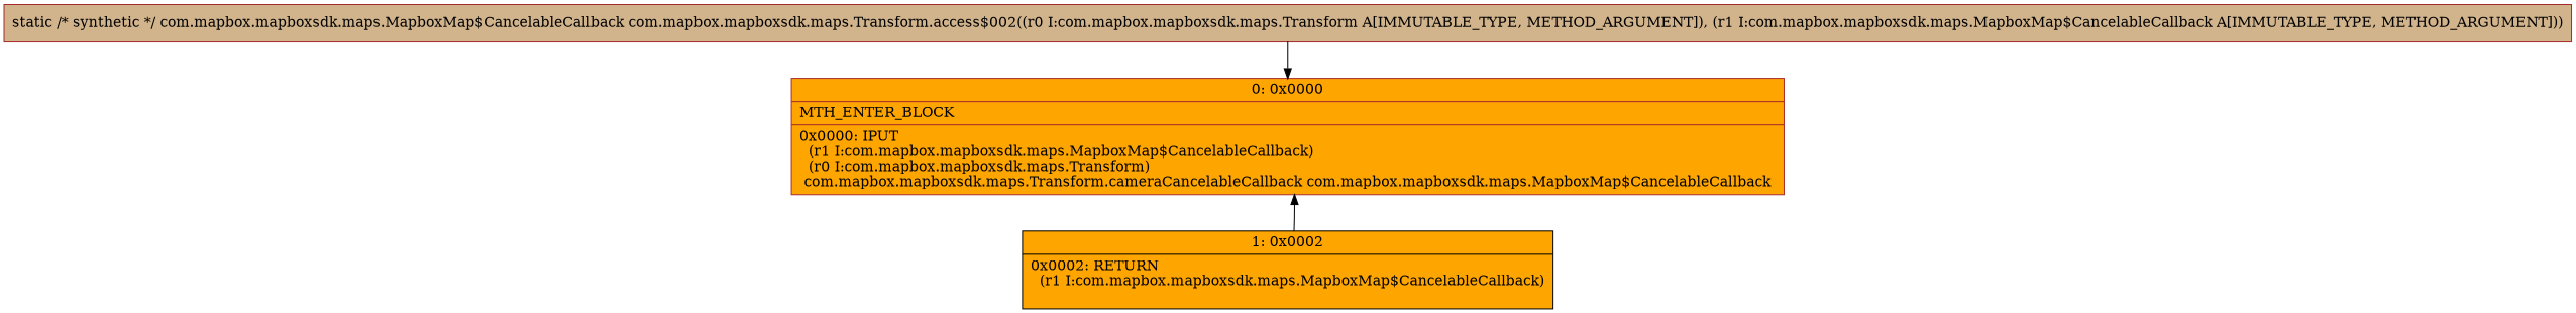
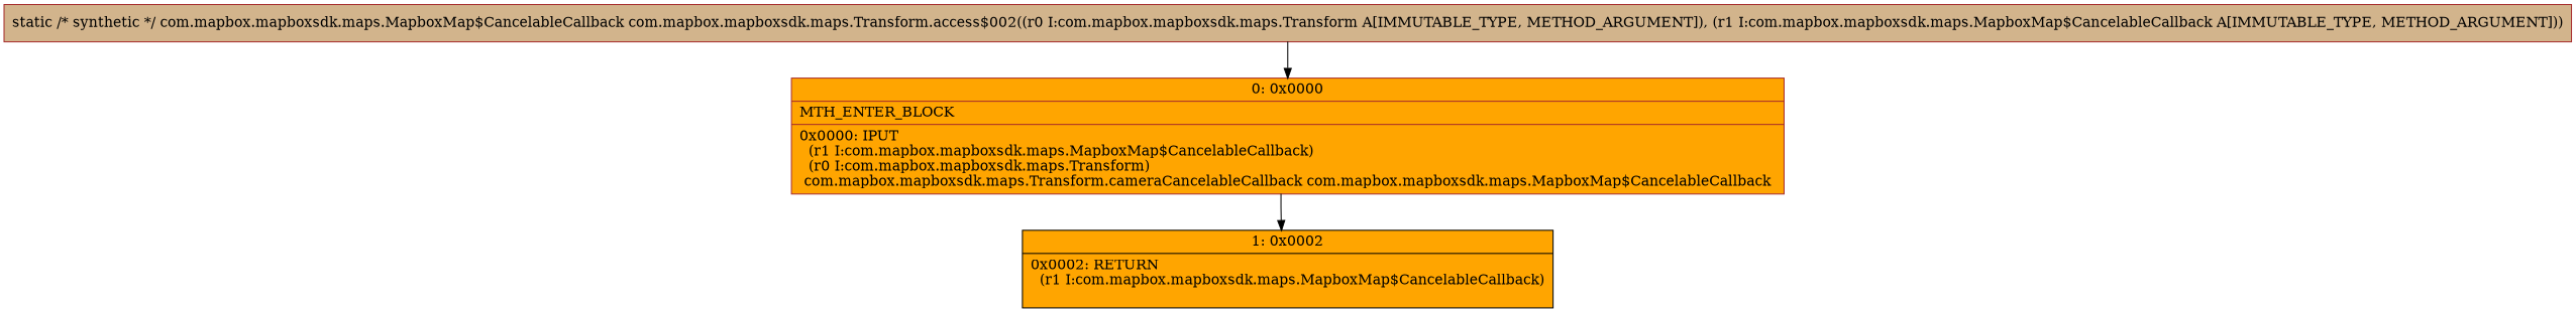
  digraph {
    node [shape=record style=filled fillcolor=orange color=brown]
    n1 [label="{0\:\ 0x0000|MTH_ENTER_BLOCK\l|0x0000: IPUT  \l  (r1 I:com.mapbox.mapboxsdk.maps.MapboxMap$CancelableCallback)\l  (r0 I:com.mapbox.mapboxsdk.maps.Transform)\l com.mapbox.mapboxsdk.maps.Transform.cameraCancelableCallback com.mapbox.mapboxsdk.maps.MapboxMap$CancelableCallback \l}"]
    n2 [label="{1\:\ 0x0002|0x0002: RETURN  \l  (r1 I:com.mapbox.mapboxsdk.maps.MapboxMap$CancelableCallback)\l \l}" color=black]
    n3 [label="{static \/* synthetic *\/ com.mapbox.mapboxsdk.maps.MapboxMap$CancelableCallback com.mapbox.mapboxsdk.maps.Transform.access$002((r0 I:com.mapbox.mapboxsdk.maps.Transform A[IMMUTABLE_TYPE, METHOD_ARGUMENT]), (r1 I:com.mapbox.mapboxsdk.maps.MapboxMap$CancelableCallback A[IMMUTABLE_TYPE, METHOD_ARGUMENT])) }" fillcolor=tan]
-   n2 -> n1
+   n1 -> n2
    n3 -> n1
  }
